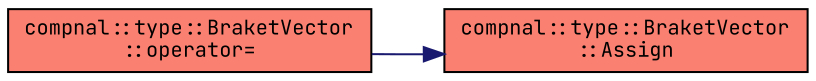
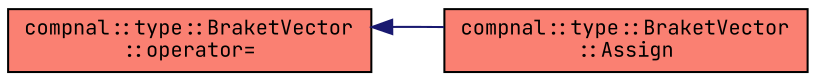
  digraph {
    rankdir=LR
    fontname="JetBrains Mono"
    node [color=black fillcolor=salmon fontname="JetBrains Mono" fontsize=10 shape=record style=filled]
    n1 [fontcolor=black height=0.2 label="compnal::type::BraketVector\l::operator=" width=0.4]
    n2 [height=0.2 label="compnal::type::BraketVector\l::Assign" width=0.4]
-   n1 -> n2 [color=midnightblue fontname="JetBrains Mono" fontsize=10 labelfontname=Helvetica labelfontsize=10 style=solid]
+   n2 -> n1 [color=midnightblue fontname="JetBrains Mono" fontsize=10 labelfontname=Helvetica labelfontsize=10 style=solid]
  }
